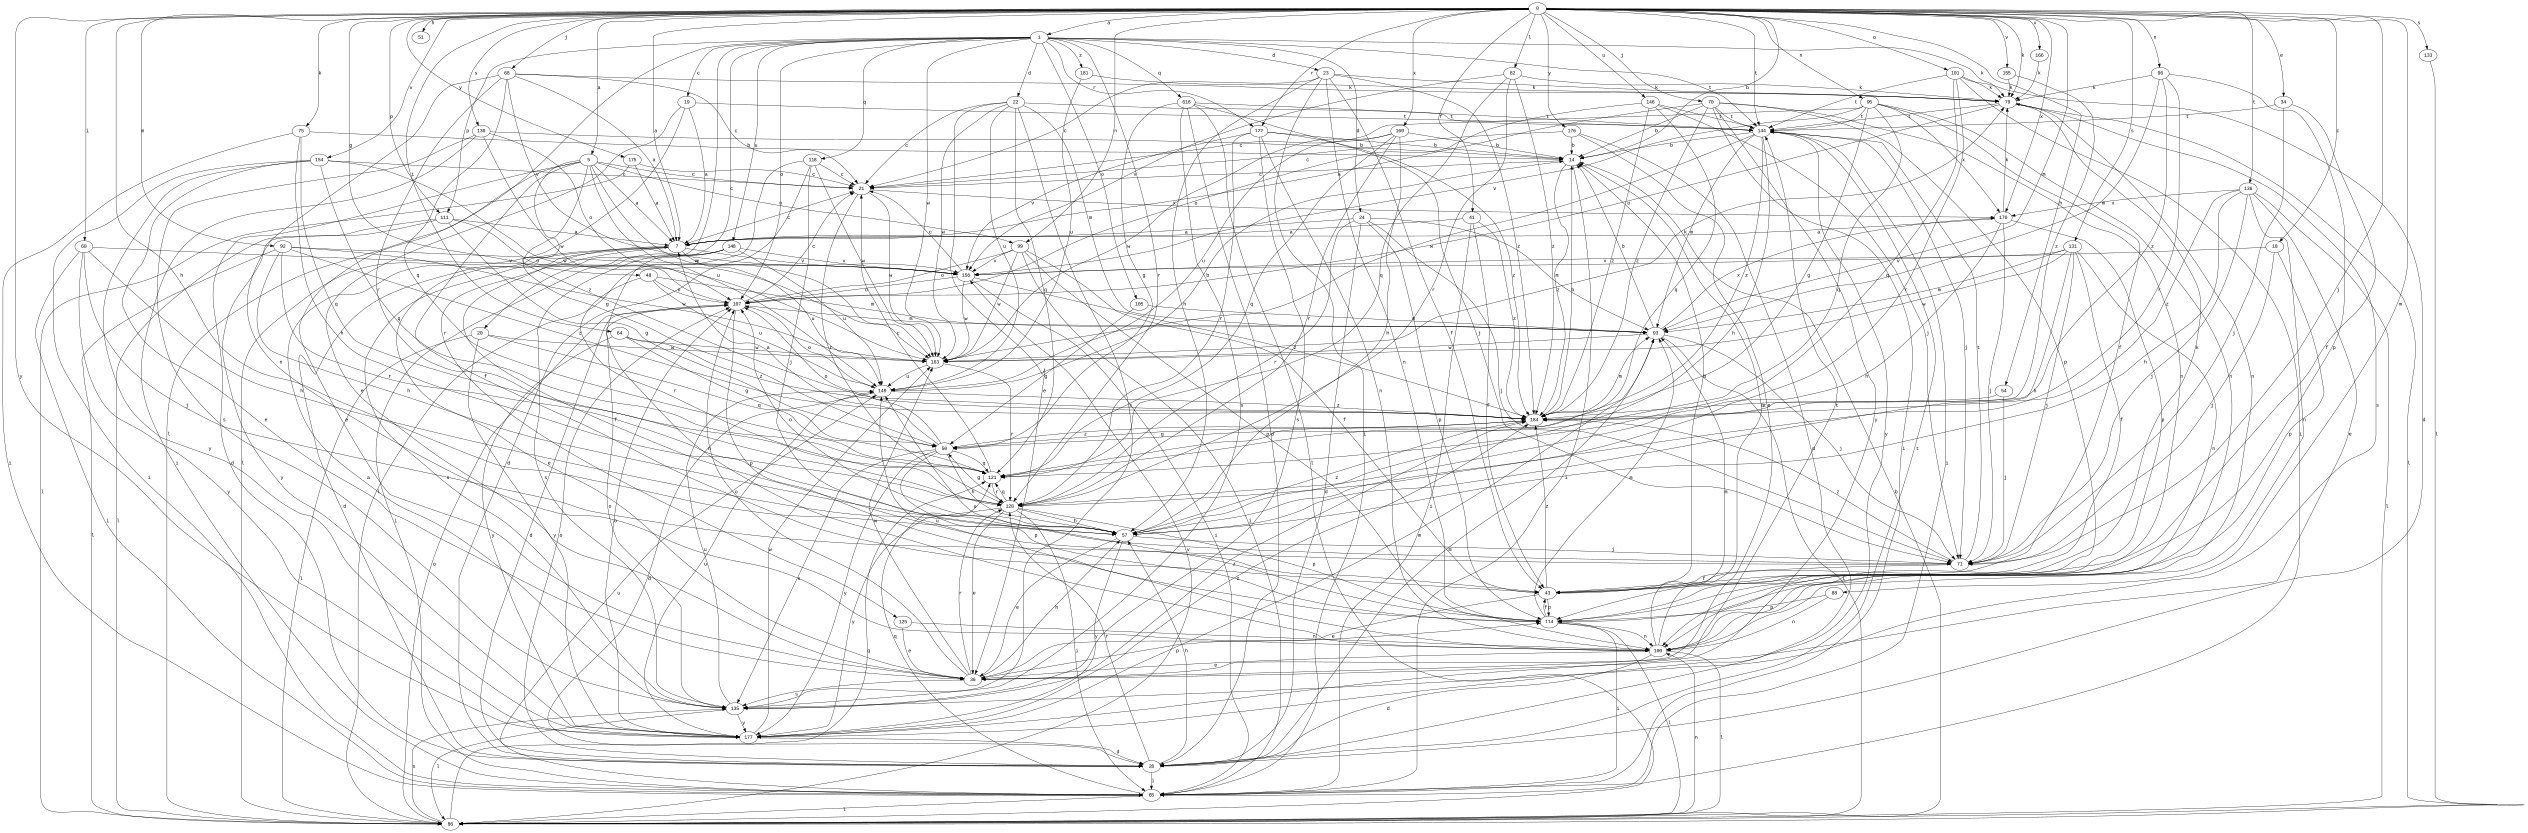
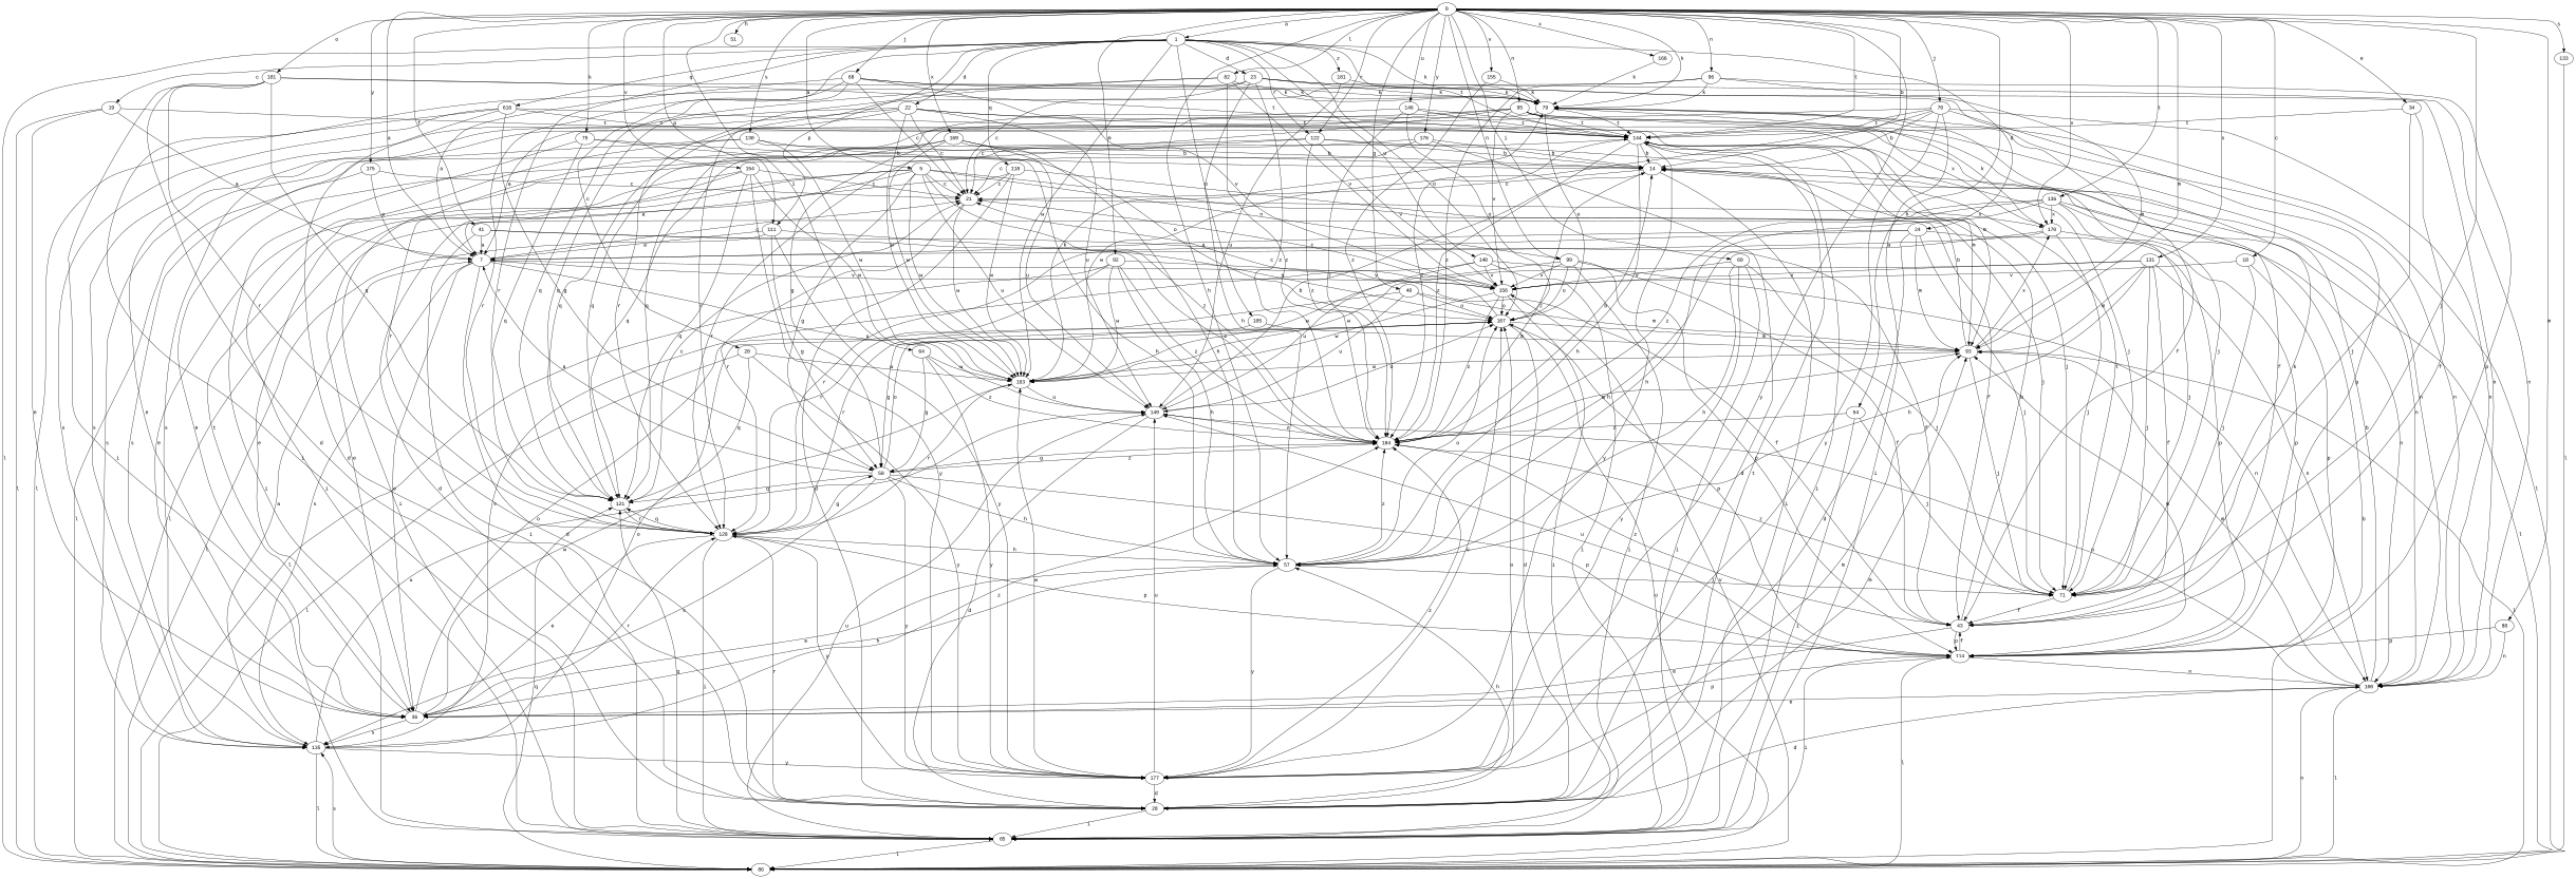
  strict digraph {
    fontname="Liberation Mono"
    node [fontname="Liberation Mono"]
    edge [fontname="Liberation Mono"]
    0
    1
    5
    7
    14
    18
    34
    41
    48
    51
    54
    57
    60
    64
    68
    70
    71
    75
    79
    82
    88
    92
    93
    95
    96
    99
    101
    111
    122
    130
    131
    133
    136
    n34 [label=144]
    146
    154
    155
    166
    169
    170
    175
    176
    177
    19
    20
    22
    23
    24
    86
    105
    107
    n52 [label=616]
    118
-   125
    128
    148
    163
    181
    21
    28
    36
    43
    50
    149
    184
    135
    156
    65
    114
    121
    100
    0 -> 1 [label=a]
    0 -> 5 [label=a]
    0 -> 7 [label=a]
    0 -> 14 [label=b]
    0 -> 18 [label=c]
    0 -> 34 [label=e]
    0 -> 41 [label=f]
    0 -> 48 [label=g]
    0 -> 51 [label=h]
    0 -> 54 [label=h]
    0 -> 57 [label=h]
    0 -> 60 [label=i]
    0 -> 64 [label=i]
    0 -> 68 [label=j]
    0 -> 70 [label=j]
    0 -> 71 [label=j]
    0 -> 75 [label=k]
    0 -> 79 [label=k]
    0 -> 82 [label=l]
    0 -> 88 [label=m]
    0 -> 92 [label=m]
    0 -> 93 [label=m]
    0 -> 95 [label=n]
    0 -> 96 [label=n]
    0 -> 99 [label=n]
    0 -> 101 [label=o]
    0 -> 111 [label=p]
    0 -> 122 [label=r]
    0 -> 130 [label=s]
    0 -> 131 [label=s]
    0 -> 133 [label=s]
    0 -> 136 [label=t]
    0 -> n34 [label=t]
    0 -> 146 [label=u]
    0 -> 154 [label=v]
    0 -> 155 [label=v]
    0 -> 166 [label=x]
    0 -> 169 [label=x]
    0 -> 170 [label=x]
    0 -> 175 [label=y]
    0 -> 176 [label=y]
    0 -> 177 [label=y]
    1 -> 79 [label=k]
    1 -> 111 [label=p]
    1 -> 122 [label=r]
    1 -> n34 [label=t]
    1 -> 19 [label=c]
    1 -> 20 [label=c]
    1 -> 22 [label=d]
    1 -> 23 [label=d]
    1 -> 24 [label=d]
    1 -> 86 [label=l]
    1 -> 105 [label=o]
    1 -> 107 [label=o]
    1 -> n52 [label=q]
    1 -> 118 [label=q]
-   1 -> 125 [label=r]
    1 -> 128 [label=r]
    1 -> 148 [label=u]
    1 -> 163 [label=w]
    1 -> 181 [label=z]
    5 -> 7 [label=a]
    5 -> 99 [label=n]
    5 -> 163 [label=w]
    5 -> 21 [label=c]
    5 -> 28 [label=d]
    5 -> 36 [label=e]
    5 -> 43 [label=f]
    5 -> 50 [label=g]
    5 -> 149 [label=u]
    5 -> 184 [label=z]
    7 -> 21 [label=c]
    7 -> 28 [label=d]
    7 -> 36 [label=e]
    7 -> 43 [label=f]
    7 -> 149 [label=u]
    7 -> 135 [label=s]
    7 -> 156 [label=v]
    14 -> 21 [label=c]
    14 -> 184 [label=z]
    14 -> 65 [label=i]
    18 -> 71 [label=j]
    18 -> 156 [label=v]
    18 -> 114 [label=p]
    34 -> 71 [label=j]
    34 -> n34 [label=t]
    34 -> 43 [label=f]
    41 -> 7 [label=a]
    41 -> 43 [label=f]
    41 -> 184 [label=z]
    41 -> 65 [label=i]
    48 -> 93 [label=m]
    48 -> 107 [label=o]
    48 -> 128 [label=r]
    48 -> 149 [label=u]
    54 -> 71 [label=j]
    54 -> 184 [label=z]
+   54 -> 65 [label=i]
    57 -> 71 [label=j]
    57 -> 177 [label=y]
    57 -> 107 [label=o]
    57 -> 36 [label=e]
    57 -> 184 [label=z]
    60 -> 57 [label=h]
    60 -> 71 [label=j]
    60 -> 177 [label=y]
    60 -> 156 [label=v]
    60 -> 65 [label=i]
    64 -> 177 [label=y]
    64 -> 163 [label=w]
    64 -> 50 [label=g]
    64 -> 184 [label=z]
    68 -> 7 [label=a]
    68 -> 79 [label=k]
    68 -> 128 [label=r]
    68 -> 21 [label=c]
    68 -> 156 [label=v]
    68 -> 121 [label=q]
    68 -> 100 [label=n]
    70 -> 7 [label=a]
    70 -> 14 [label=b]
    70 -> n34 [label=t]
    70 -> 177 [label=y]
    70 -> 184 [label=z]
    70 -> 65 [label=i]
    70 -> 114 [label=p]
    70 -> 100 [label=n]
    71 -> n34 [label=t]
    71 -> 43 [label=f]
    71 -> 184 [label=z]
    75 -> 14 [label=b]
    75 -> 57 [label=h]
    75 -> 65 [label=i]
    75 -> 121 [label=q]
    79 -> n34 [label=t]
    79 -> 86 [label=l]
    79 -> 107 [label=o]
    79 -> 135 [label=s]
    79 -> 100 [label=n]
    82 -> 79 [label=k]
    82 -> 128 [label=r]
    82 -> 184 [label=z]
    82 -> 156 [label=v]
    82 -> 121 [label=q]
    88 -> 114 [label=p]
    88 -> 100 [label=n]
    92 -> 57 [label=h]
    92 -> 86 [label=l]
    92 -> 128 [label=r]
    92 -> 163 [label=w]
    92 -> 184 [label=z]
    92 -> 156 [label=v]
    93 -> 14 [label=b]
    93 -> 71 [label=j]
    93 -> 170 [label=x]
    93 -> 86 [label=l]
    93 -> 163 [label=w]
    95 -> n34 [label=t]
    95 -> 170 [label=x]
    95 -> 21 [label=c]
    95 -> 43 [label=f]
    95 -> 50 [label=g]
    95 -> 156 [label=v]
    95 -> 121 [label=q]
    95 -> 100 [label=n]
    96 -> 79 [label=k]
    96 -> 93 [label=m]
    96 -> 128 [label=r]
    96 -> 184 [label=z]
    96 -> 114 [label=p]
    99 -> 107 [label=o]
    99 -> 163 [label=w]
    99 -> 43 [label=f]
    99 -> 156 [label=v]
    99 -> 65 [label=i]
    99 -> 114 [label=p]
    101 -> 79 [label=k]
    101 -> n34 [label=t]
    101 -> 128 [label=r]
    101 -> 28 [label=d]
    101 -> 65 [label=i]
    101 -> 121 [label=q]
    111 -> 7 [label=a]
    111 -> 177 [label=y]
    111 -> 86 [label=l]
    111 -> 107 [label=o]
    111 -> 50 [label=g]
    122 -> 14 [label=b]
    122 -> 128 [label=r]
    122 -> 184 [label=z]
    122 -> 135 [label=s]
    122 -> 156 [label=v]
    122 -> 100 [label=n]
    130 -> 14 [label=b]
    130 -> 107 [label=o]
    130 -> 163 [label=w]
    130 -> 135 [label=s]
    130 -> 65 [label=i]
    131 -> 57 [label=h]
    131 -> 71 [label=j]
    131 -> 93 [label=m]
    131 -> 163 [label=w]
    131 -> 43 [label=f]
    131 -> 156 [label=v]
    131 -> 100 [label=n]
    133 -> 86 [label=l]
    136 -> 57 [label=h]
    136 -> 71 [label=j]
    136 -> 170 [label=x]
    136 -> 86 [label=l]
    136 -> 36 [label=e]
    136 -> 184 [label=z]
    136 -> 100 [label=n]
    n34 -> 14 [label=b]
    n34 -> 57 [label=h]
    n34 -> 71 [label=j]
    n34 -> 93 [label=m]
    n34 -> 177 [label=y]
    n34 -> 163 [label=w]
    n34 -> 184 [label=z]
    n34 -> 65 [label=i]
    146 -> 71 [label=j]
    146 -> n34 [label=t]
    146 -> 107 [label=o]
    146 -> 184 [label=z]
    146 -> 121 [label=q]
    154 -> 177 [label=y]
    154 -> 163 [label=w]
    154 -> 21 [label=c]
    154 -> 36 [label=e]
    154 -> 65 [label=i]
    154 -> 121 [label=q]
    155 -> 79 [label=k]
    155 -> 184 [label=z]
    166 -> 79 [label=k]
    169 -> 14 [label=b]
    169 -> 57 [label=h]
    169 -> 128 [label=r]
    169 -> 163 [label=w]
    169 -> 149 [label=u]
    169 -> 121 [label=q]
    170 -> 7 [label=a]
    170 -> 57 [label=h]
    170 -> 71 [label=j]
    170 -> 79 [label=k]
    170 -> 114 [label=p]
    175 -> 7 [label=a]
    175 -> 86 [label=l]
    175 -> 21 [label=c]
    176 -> 14 [label=b]
    176 -> 21 [label=c]
    176 -> 28 [label=d]
    176 -> 36 [label=e]
    177 -> 93 [label=m]
    177 -> 107 [label=o]
    177 -> 163 [label=w]
    177 -> 28 [label=d]
    177 -> 149 [label=u]
    177 -> 184 [label=z]
    19 -> 7 [label=a]
    19 -> n34 [label=t]
    19 -> 86 [label=l]
    19 -> 36 [label=e]
    20 -> 177 [label=y]
    20 -> 86 [label=l]
    20 -> 163 [label=w]
    20 -> 121 [label=q]
    22 -> 93 [label=m]
    22 -> n34 [label=t]
    22 -> 163 [label=w]
    22 -> 21 [label=c]
    22 -> 36 [label=e]
    22 -> 149 [label=u]
    22 -> 135 [label=s]
    22 -> 121 [label=q]
    23 -> 57 [label=h]
    23 -> 79 [label=k]
    23 -> 21 [label=c]
    23 -> 43 [label=f]
    23 -> 184 [label=z]
    23 -> 65 [label=i]
    23 -> 100 [label=n]
    24 -> 7 [label=a]
    24 -> 71 [label=j]
    24 -> 93 [label=m]
    24 -> 128 [label=r]
    24 -> 28 [label=d]
    24 -> 114 [label=p]
    86 -> 14 [label=b]
    86 -> 107 [label=o]
    86 -> 135 [label=s]
    86 -> 156 [label=v]
    86 -> 121 [label=q]
    86 -> 100 [label=n]
    105 -> 93 [label=m]
    105 -> 50 [label=g]
    107 -> 93 [label=m]
    107 -> 21 [label=c]
    107 -> 28 [label=d]
    107 -> 114 [label=p]
    n52 -> 71 [label=j]
    n52 -> n34 [label=t]
    n52 -> 86 [label=l]
    n52 -> 28 [label=d]
    n52 -> 50 [label=g]
    n52 -> 135 [label=s]
    118 -> 71 [label=j]
    118 -> 86 [label=l]
    118 -> 163 [label=w]
    118 -> 21 [label=c]
    118 -> 28 [label=d]
-   125 -> 36 [label=e]
-   125 -> 100 [label=n]
    128 -> 57 [label=h]
    128 -> 177 [label=y]
    128 -> 36 [label=e]
    128 -> 50 [label=g]
    128 -> 65 [label=i]
    128 -> 114 [label=p]
    128 -> 121 [label=q]
    148 -> 149 [label=u]
    148 -> 135 [label=s]
    148 -> 156 [label=v]
    148 -> 65 [label=i]
    148 -> 100 [label=n]
    163 -> 79 [label=k]
    163 -> 128 [label=r]
    163 -> 149 [label=u]
    181 -> 79 [label=k]
    181 -> 149 [label=u]
    21 -> 170 [label=x]
    21 -> 128 [label=r]
    21 -> 163 [label=w]
    28 -> 57 [label=h]
    28 -> 93 [label=m]
    28 -> n34 [label=t]
    28 -> 107 [label=o]
    28 -> 128 [label=r]
    28 -> 65 [label=i]
    36 -> 57 [label=h]
    36 -> n34 [label=t]
    36 -> 107 [label=o]
    36 -> 128 [label=r]
    36 -> 163 [label=w]
    36 -> 135 [label=s]
    36 -> 114 [label=p]
    43 -> 14 [label=b]
    43 -> 79 [label=k]
    43 -> 36 [label=e]
    43 -> 184 [label=z]
    43 -> 114 [label=p]
    50 -> 7 [label=a]
    50 -> 57 [label=h]
    50 -> 177 [label=y]
    50 -> 107 [label=o]
    50 -> 184 [label=z]
    50 -> 135 [label=s]
    50 -> 114 [label=p]
    50 -> 121 [label=q]
    149 -> 14 [label=b]
    149 -> 107 [label=o]
    149 -> 28 [label=d]
    149 -> 184 [label=z]
    184 -> 14 [label=b]
    184 -> 93 [label=m]
    184 -> 50 [label=g]
    135 -> 7 [label=a]
    135 -> 177 [label=y]
    135 -> 86 [label=l]
    135 -> 107 [label=o]
    135 -> 149 [label=u]
    135 -> 184 [label=z]
    156 -> 107 [label=o]
    156 -> 163 [label=w]
    156 -> 21 [label=c]
    156 -> 184 [label=z]
    156 -> 65 [label=i]
    65 -> 86 [label=l]
    65 -> 149 [label=u]
    65 -> 121 [label=q]
    114 -> 93 [label=m]
    114 -> 86 [label=l]
    114 -> 43 [label=f]
    114 -> 149 [label=u]
    114 -> 65 [label=i]
    114 -> 100 [label=n]
    121 -> 128 [label=r]
    121 -> 21 [label=c]
    100 -> 14 [label=b]
    100 -> 93 [label=m]
    100 -> 86 [label=l]
    100 -> 28 [label=d]
    100 -> 36 [label=e]
    100 -> 149 [label=u]
  }
